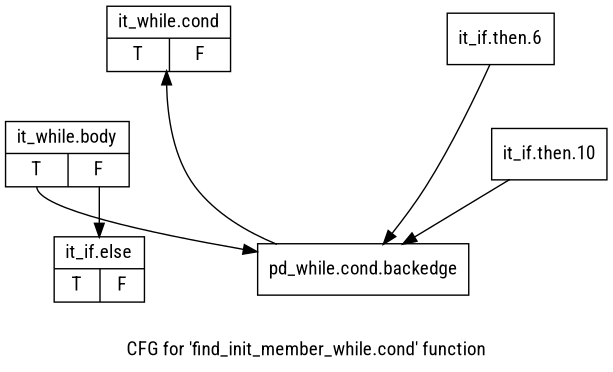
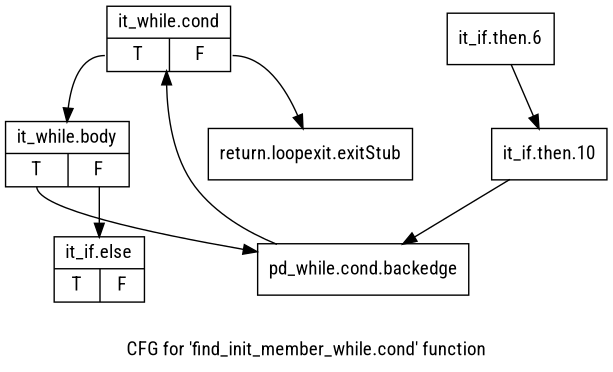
  digraph {
    fontname="Roboto Condensed"
    label="CFG for 'find_init_member_while.cond' function"
    node [fontname="Roboto Condensed" shape=record]
    edge [fontname="Roboto Condensed"]
    n1 [label="{it_while.cond|{<s0>T|<s1>F}}"]
+   n2 [label="{return.loopexit.exitStub}"]
    n3 [label="{it_while.body|{<s0>T|<s1>F}}"]
    n4 [label="{it_if.else|{<s0>T|<s1>F}}"]
    n5 [label="{pd_while.cond.backedge}"]
    n6 [label="{it_if.then.6}"]
    n7 [label="{it_if.then.10}"]
+   n1 -> n2 [tailport=s1]
+   n1 -> n3 [tailport=s0]
    n3 -> n4 [tailport=s1]
    n3 -> n5 [tailport=s0]
    n5 -> n1
-   n6 -> n5
+   n6 -> n7
    n7 -> n5
  }
